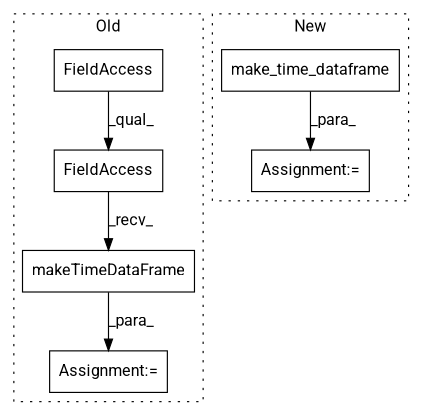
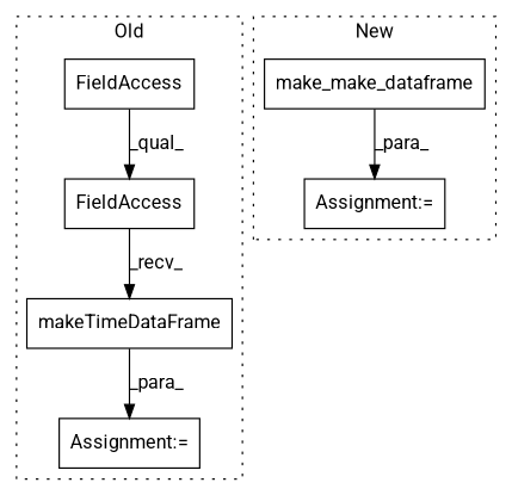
  digraph {
    fontname=Roboto
    node [a=32 l=19 s=5592 shape=box fontname=Roboto]
    edge [fontname=Roboto]
    n1 [label=makeTimeDataFrame s=5612]
    n2 [a=22 label=FieldAccess]
    n3 [a=22 l=11 label=FieldAccess]
    n4 [a=7 l=1 label="Assignment:=" s=5591]
-   n5 [l=21 label=make_time_dataframe s=5648]
+   n5 [l=21 label=make_make_dataframe s=5648]
    n6 [a=7 l=1 label="Assignment:=" s=5647]
    subgraph cluster_1 {
      label=Old
      style=dotted
      n1
      n2
      n3
      n4
    }
    subgraph cluster_2 {
      label=New
      style=dotted
      n5
      n6
    }
    n1 -> n4 [label=_para_]
    n2 -> n1 [label=_recv_]
    n3 -> n2 [label=_qual_]
    n5 -> n6 [label=_para_]
  }
